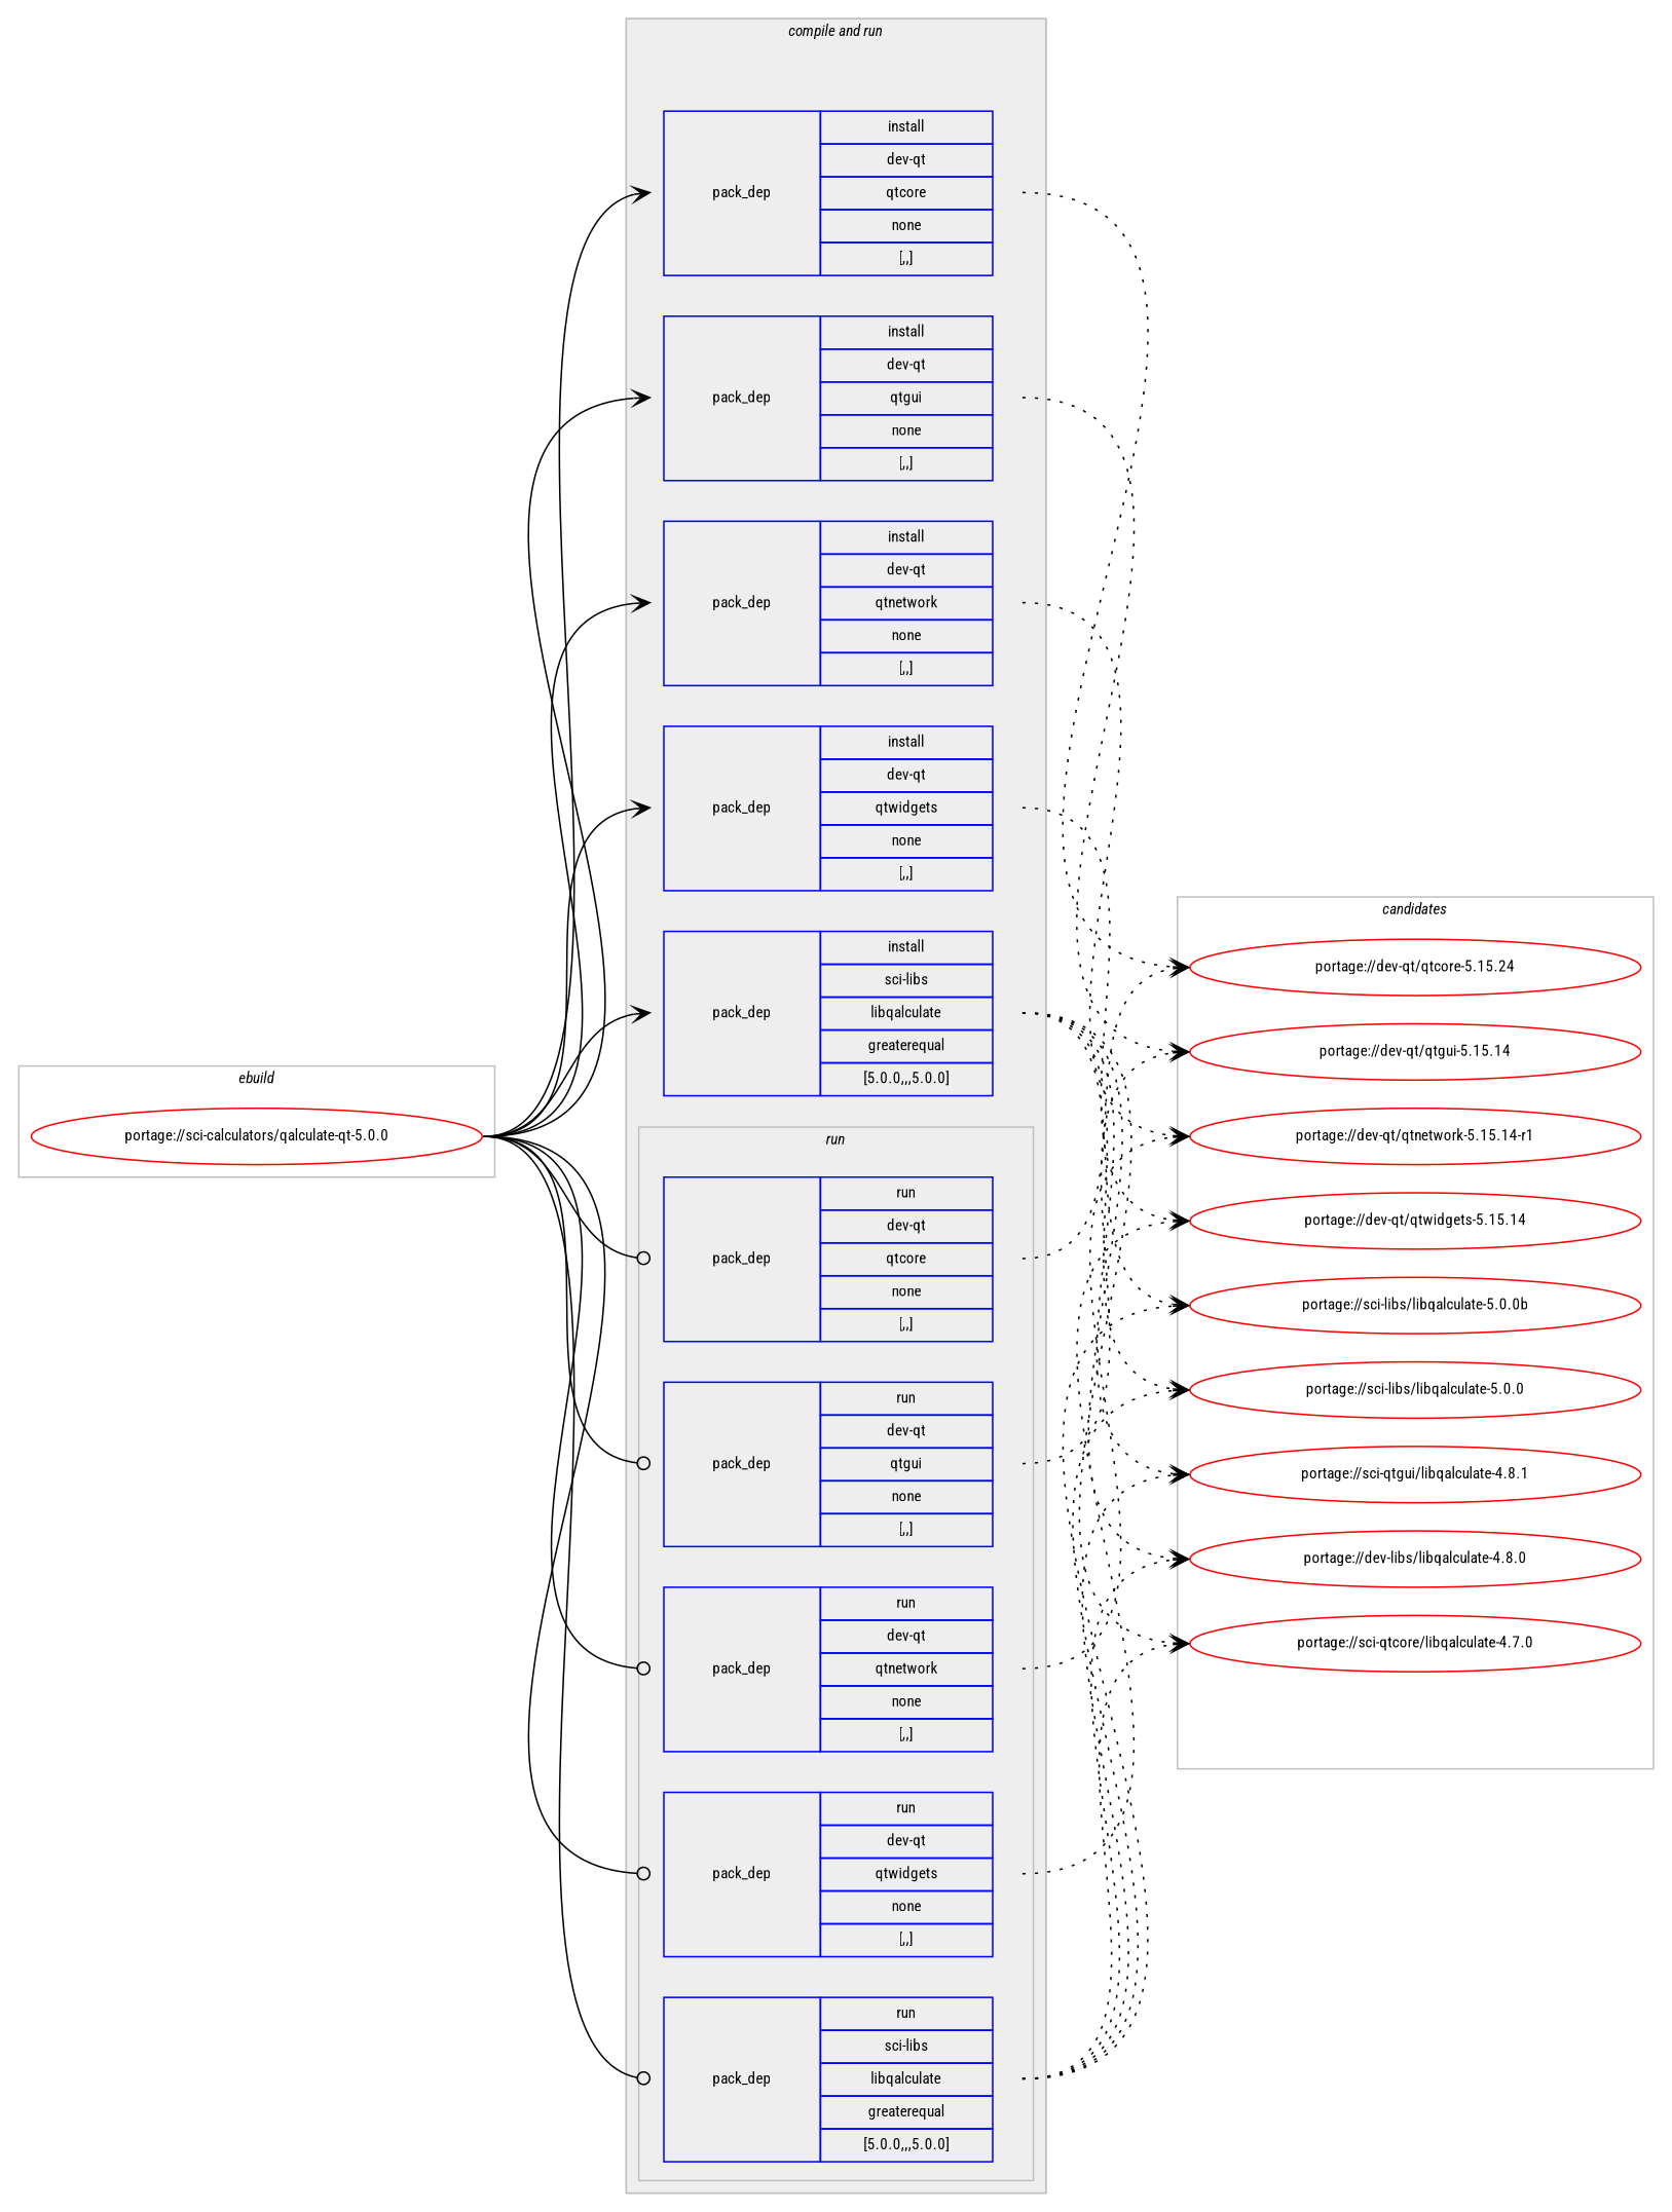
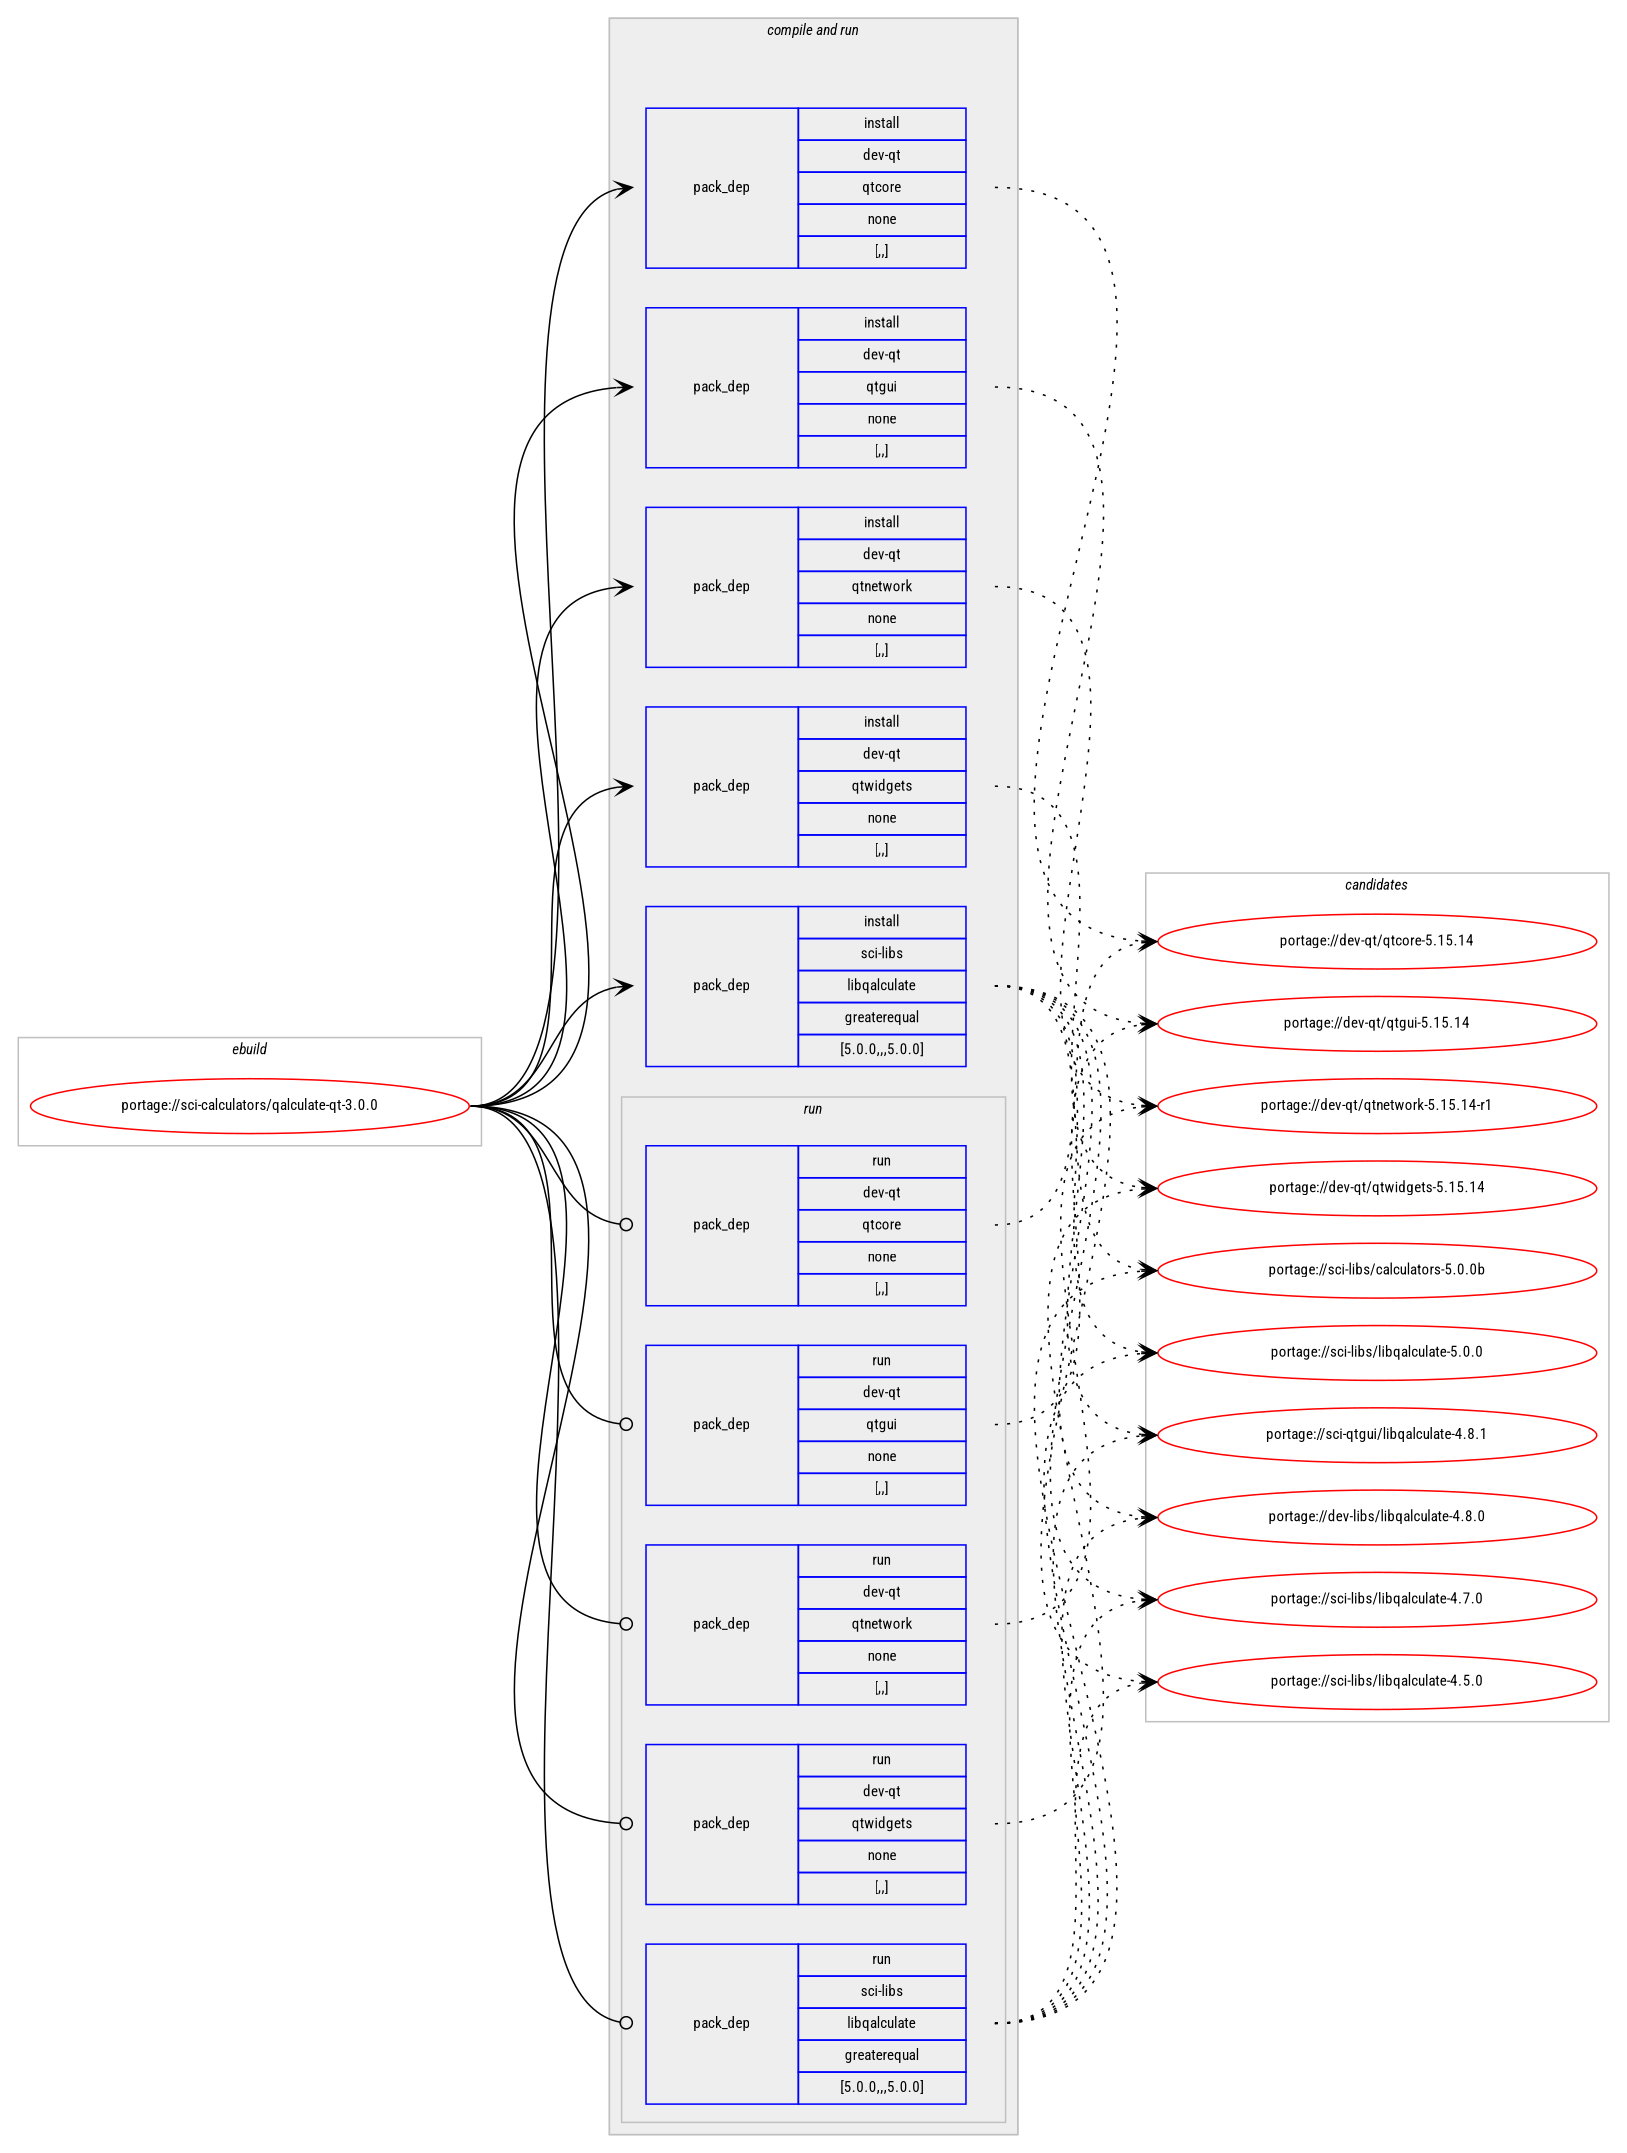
  digraph {
    compound=true
    concentrate=true
    fontname="Roboto Condensed"
    fontsize=10
    newrank=true
    rankdir=LR
    ranksep=1.5
    node [color=red fontname="Roboto Condensed" fontsize=10]
    edge [arrowhead=vee fontname="Roboto Condensed" headport=w style=dotted tailport=e weight=100]
-   n1 [label="portage://sci-calculators/qalculate-qt-5.0.0" width=4]
+   n1 [label="portage://sci-calculators/qalculate-qt-3.0.0" width=4]
    n2 [color=blue label=<<TABLE BORDER="0" CELLBORDER="1" CELLSPACING="0" CELLPADDING="4" WIDTH="220"><TR><TD ROWSPAN="6" CELLPADDING="30">pack_dep</TD></TR><TR><TD WIDTH="110">install</TD></TR><TR><TD>dev-qt</TD></TR><TR><TD>qtcore</TD></TR><TR><TD>none</TD></TR><TR><TD>[,,]</TD></TR></TABLE>> shape=none]
    n3 [color=blue label=<<TABLE BORDER="0" CELLBORDER="1" CELLSPACING="0" CELLPADDING="4" WIDTH="220"><TR><TD ROWSPAN="6" CELLPADDING="30">pack_dep</TD></TR><TR><TD WIDTH="110">install</TD></TR><TR><TD>dev-qt</TD></TR><TR><TD>qtgui</TD></TR><TR><TD>none</TD></TR><TR><TD>[,,]</TD></TR></TABLE>> shape=none]
    n4 [color=blue label=<<TABLE BORDER="0" CELLBORDER="1" CELLSPACING="0" CELLPADDING="4" WIDTH="220"><TR><TD ROWSPAN="6" CELLPADDING="30">pack_dep</TD></TR><TR><TD WIDTH="110">install</TD></TR><TR><TD>dev-qt</TD></TR><TR><TD>qtnetwork</TD></TR><TR><TD>none</TD></TR><TR><TD>[,,]</TD></TR></TABLE>> shape=none]
    n5 [color=blue label=<<TABLE BORDER="0" CELLBORDER="1" CELLSPACING="0" CELLPADDING="4" WIDTH="220"><TR><TD ROWSPAN="6" CELLPADDING="30">pack_dep</TD></TR><TR><TD WIDTH="110">install</TD></TR><TR><TD>dev-qt</TD></TR><TR><TD>qtwidgets</TD></TR><TR><TD>none</TD></TR><TR><TD>[,,]</TD></TR></TABLE>> shape=none]
    n6 [color=blue label=<<TABLE BORDER="0" CELLBORDER="1" CELLSPACING="0" CELLPADDING="4" WIDTH="220"><TR><TD ROWSPAN="6" CELLPADDING="30">pack_dep</TD></TR><TR><TD WIDTH="110">install</TD></TR><TR><TD>sci-libs</TD></TR><TR><TD>libqalculate</TD></TR><TR><TD>greaterequal</TD></TR><TR><TD>[5.0.0,,,5.0.0]</TD></TR></TABLE>> shape=none]
    n7 [color=blue label=<<TABLE BORDER="0" CELLBORDER="1" CELLSPACING="0" CELLPADDING="4" WIDTH="220"><TR><TD ROWSPAN="6" CELLPADDING="30">pack_dep</TD></TR><TR><TD WIDTH="110">run</TD></TR><TR><TD>dev-qt</TD></TR><TR><TD>qtcore</TD></TR><TR><TD>none</TD></TR><TR><TD>[,,]</TD></TR></TABLE>> shape=none]
    n8 [color=blue label=<<TABLE BORDER="0" CELLBORDER="1" CELLSPACING="0" CELLPADDING="4" WIDTH="220"><TR><TD ROWSPAN="6" CELLPADDING="30">pack_dep</TD></TR><TR><TD WIDTH="110">run</TD></TR><TR><TD>dev-qt</TD></TR><TR><TD>qtgui</TD></TR><TR><TD>none</TD></TR><TR><TD>[,,]</TD></TR></TABLE>> shape=none]
    n9 [color=blue label=<<TABLE BORDER="0" CELLBORDER="1" CELLSPACING="0" CELLPADDING="4" WIDTH="220"><TR><TD ROWSPAN="6" CELLPADDING="30">pack_dep</TD></TR><TR><TD WIDTH="110">run</TD></TR><TR><TD>dev-qt</TD></TR><TR><TD>qtnetwork</TD></TR><TR><TD>none</TD></TR><TR><TD>[,,]</TD></TR></TABLE>> shape=none]
    n10 [color=blue label=<<TABLE BORDER="0" CELLBORDER="1" CELLSPACING="0" CELLPADDING="4" WIDTH="220"><TR><TD ROWSPAN="6" CELLPADDING="30">pack_dep</TD></TR><TR><TD WIDTH="110">run</TD></TR><TR><TD>dev-qt</TD></TR><TR><TD>qtwidgets</TD></TR><TR><TD>none</TD></TR><TR><TD>[,,]</TD></TR></TABLE>> shape=none]
    n11 [color=blue label=<<TABLE BORDER="0" CELLBORDER="1" CELLSPACING="0" CELLPADDING="4" WIDTH="220"><TR><TD ROWSPAN="6" CELLPADDING="30">pack_dep</TD></TR><TR><TD WIDTH="110">run</TD></TR><TR><TD>sci-libs</TD></TR><TR><TD>libqalculate</TD></TR><TR><TD>greaterequal</TD></TR><TR><TD>[5.0.0,,,5.0.0]</TD></TR></TABLE>> shape=none]
-   n12 [label="portage://dev-qt/qtcore-5.15.24" width=4]
+   n12 [label="portage://dev-qt/qtcore-5.15.14" width=4]
    n13 [label="portage://dev-qt/qtgui-5.15.14" width=4]
    n14 [label="portage://dev-qt/qtnetwork-5.15.14-r1" width=4]
    n15 [label="portage://dev-qt/qtwidgets-5.15.14" width=4]
-   n16 [label="portage://sci-libs/libqalculate-5.0.0b" width=4]
+   n16 [label="portage://sci-libs/calculators-5.0.0b" width=4]
    n17 [label="portage://sci-libs/libqalculate-5.0.0" width=4]
    n18 [label="portage://sci-qtgui/libqalculate-4.8.1" width=4]
    n19 [label="portage://dev-libs/libqalculate-4.8.0" width=4]
-   n20 [label="portage://sci-qtcore/libqalculate-4.7.0" width=4]
+   n20 [label="portage://sci-libs/libqalculate-4.7.0" width=4]
+   n21 [label="portage://sci-libs/libqalculate-4.5.0" width=4]
    subgraph cluster_1 {
      color=gray
      label=<<i>ebuild</i>>
      n1
    }
    subgraph cluster_2 {
      color=gray
      label=<<i>dependencies</i>>
      subgraph cluster_3 {
        color=gray
        fillcolor="#eeeeee"
        label=<<i>compile</i>>
        style=filled
        subgraph sub_4 {
          color=gray
          fillcolor="#eeeeee"
          label=<<i>compile</i>>
          style=filled
          n2
        }
        subgraph sub_5 {
          color=gray
          fillcolor="#eeeeee"
          label=<<i>compile</i>>
          style=filled
          n3
        }
        subgraph sub_6 {
          color=gray
          fillcolor="#eeeeee"
          label=<<i>compile</i>>
          style=filled
          n4
        }
        subgraph sub_7 {
          color=gray
          fillcolor="#eeeeee"
          label=<<i>compile</i>>
          style=filled
          n5
        }
        subgraph sub_8 {
          color=gray
          fillcolor="#eeeeee"
          label=<<i>compile</i>>
          style=filled
          n6
        }
      }
      subgraph cluster_9 {
        color=gray
        fillcolor="#eeeeee"
        label=<<i>compile and run</i>>
        style=filled
      }
      subgraph cluster_10 {
        color=gray
        fillcolor="#eeeeee"
        label=<<i>run</i>>
        style=filled
        subgraph sub_11 {
          color=gray
          fillcolor="#eeeeee"
          label=<<i>run</i>>
          style=filled
          n7
        }
        subgraph sub_12 {
          color=gray
          fillcolor="#eeeeee"
          label=<<i>run</i>>
          style=filled
          n8
        }
        subgraph sub_13 {
          color=gray
          fillcolor="#eeeeee"
          label=<<i>run</i>>
          style=filled
          n9
        }
        subgraph sub_14 {
          color=gray
          fillcolor="#eeeeee"
          label=<<i>run</i>>
          style=filled
          n10
        }
        subgraph sub_15 {
          color=gray
          fillcolor="#eeeeee"
          label=<<i>run</i>>
          style=filled
          n11
        }
      }
    }
    subgraph cluster_16 {
      color=gray
      label=<<i>candidates</i>>
      rank=same
      subgraph sub_17 {
        color=black
        label=<<i>candidates</i>>
        nodesep=1
        rank=same
        n12
      }
      subgraph sub_18 {
        color=black
        label=<<i>candidates</i>>
        nodesep=1
        rank=same
        n13
      }
      subgraph sub_19 {
        color=black
        label=<<i>candidates</i>>
        nodesep=1
        rank=same
        n14
      }
      subgraph sub_20 {
        color=black
        label=<<i>candidates</i>>
        nodesep=1
        rank=same
        n15
      }
      subgraph sub_21 {
        color=black
        label=<<i>candidates</i>>
        nodesep=1
        rank=same
        n16
        n17
        n18
        n19
        n20
+       n21
      }
      subgraph sub_22 {
        color=black
        label=<<i>candidates</i>>
        nodesep=1
        rank=same
        n12
      }
      subgraph sub_23 {
        color=black
        label=<<i>candidates</i>>
        nodesep=1
        rank=same
        n13
      }
      subgraph sub_24 {
        color=black
        label=<<i>candidates</i>>
        nodesep=1
        rank=same
        n14
      }
      subgraph sub_25 {
        color=black
        label=<<i>candidates</i>>
        nodesep=1
        rank=same
        n15
      }
      subgraph sub_26 {
        color=black
        label=<<i>candidates</i>>
        nodesep=1
        rank=same
        n16
        n17
        n18
        n19
        n20
+       n21
      }
    }
    n1 -> n2 [style=solid weight=20]
    n1 -> n3 [style=solid weight=20]
    n1 -> n4 [style=solid weight=20]
    n1 -> n5 [style=solid weight=20]
    n1 -> n6 [style=solid weight=20]
    n1 -> n7 [arrowhead=odot style=solid weight=20]
    n1 -> n8 [arrowhead=odot style=solid weight=20]
    n1 -> n9 [arrowhead=odot style=solid weight=20]
    n1 -> n10 [arrowhead=odot style=solid weight=20]
    n1 -> n11 [arrowhead=odot style=solid weight=20]
    n2 -> n12
    n3 -> n13
    n4 -> n14
    n5 -> n15
    n6 -> n16
    n6 -> n17
    n6 -> n18
    n6 -> n19
    n6 -> n20
+   n6 -> n21
    n7 -> n12
    n8 -> n13
    n9 -> n14
    n10 -> n15
    n11 -> n16
    n11 -> n17
    n11 -> n18
    n11 -> n19
    n11 -> n20
+   n11 -> n21
  }
